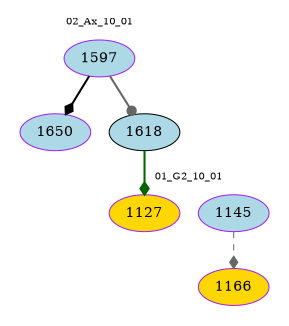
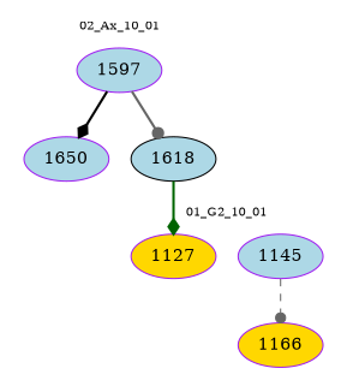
  digraph {
    node [color=purple fillcolor=lightblue style=filled]
    edge [arrowhead=diamond color=gray40 style=bold]
    n1 [label=1597]
    n2 [label=1650]
    n3 [color=black label=1618]
    n4 [label=1145]
    n5 [fillcolor=gold label=1127]
    n6 [fillcolor=gold label=1166]
    subgraph cluster_1 {
      color=white
      fontsize=10
      label="02_Ax_10_01"
      n1
      n2
      n3
    }
    subgraph cluster_2 {
      color=white
      fontsize=10
      label="01_G2_10_01"
      n4
      n5
      n6
    }
    n1 -> n2 [color=black]
    n1 -> n3 [arrowhead=dot]
    n3 -> n5 [color=darkgreen]
-   n4 -> n6 [style=dashed]
+   n4 -> n6 [arrowhead=dot style=dashed]
  }
